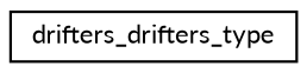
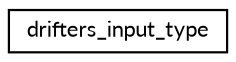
  digraph {
    rankdir=LR
    fontname=Lato
-   n1 [color=black fillcolor=white fontname=Lato fontsize=10 height=0.2 label=drifters_drifters_type shape=record style=filled width=0.4]
+   n1 [color=black fillcolor=white fontname=Lato fontsize=10 height=0.2 label=drifters_input_type shape=record style=filled width=0.4]
  }
